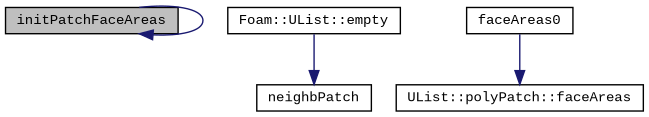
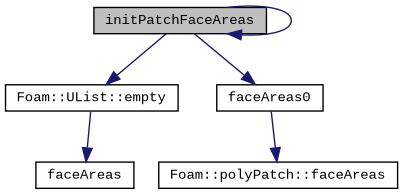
  digraph {
    fontname="Liberation Mono"
    rankdir=TB
    node [color=black fontname="Liberation Mono" fontsize=10 shape=record]
    edge [color=midnightblue fontname="Liberation Mono" fontsize=10 labelfontname=FreeSans labelfontsize=10 style=solid]
    n1 [fillcolor=grey75 fontcolor=black height=0.2 label=initPatchFaceAreas style=filled width=0.4]
    n2 [height=0.2 label="Foam::UList::empty" width=0.4]
    n3 [height=0.2 label=faceAreas0 width=0.4]
-   n4 [height=0.2 label=neighbPatch width=0.4]
-   n5 [height=0.2 label="UList::polyPatch::faceAreas" width=0.4]
+   n4 [height=0.2 label=faceAreas width=0.4]
+   n5 [height=0.2 label="Foam::polyPatch::faceAreas" width=0.4]
    n1 -> n1
+   n1 -> n2
+   n1 -> n3
    n2 -> n4
    n3 -> n5
  }
